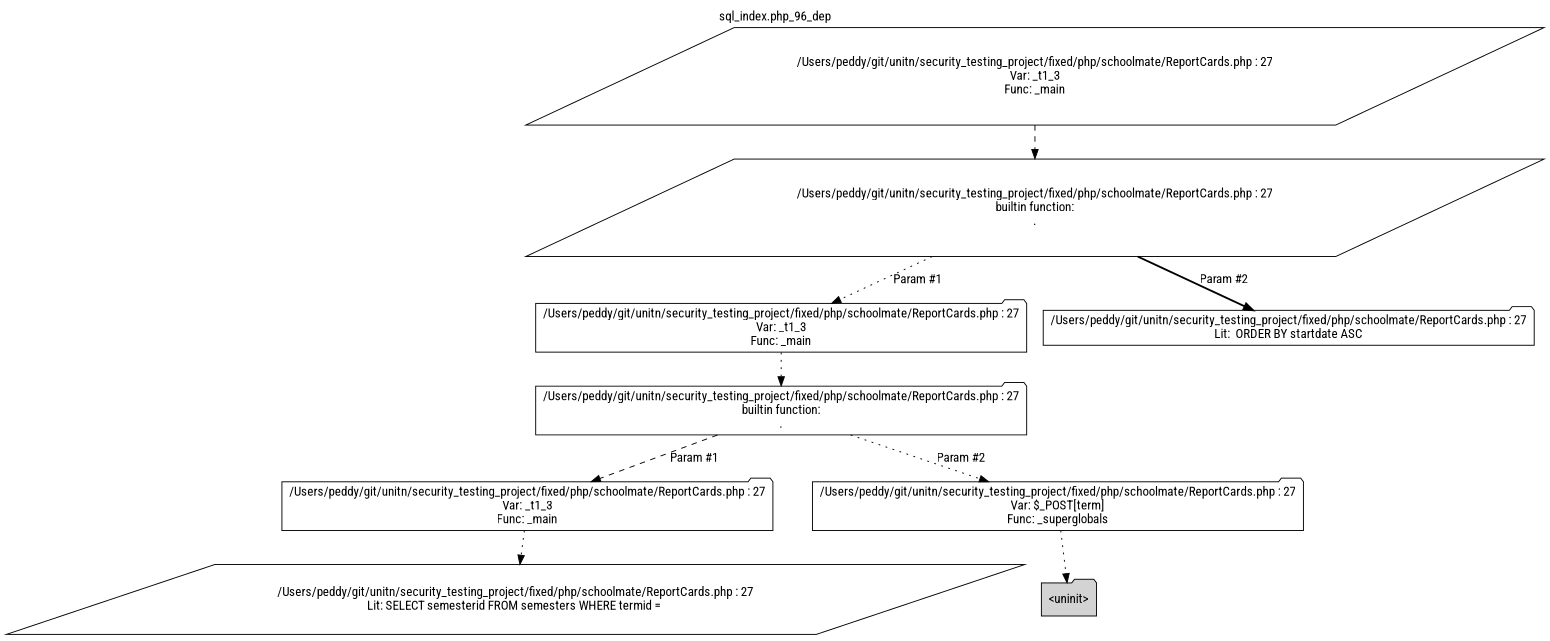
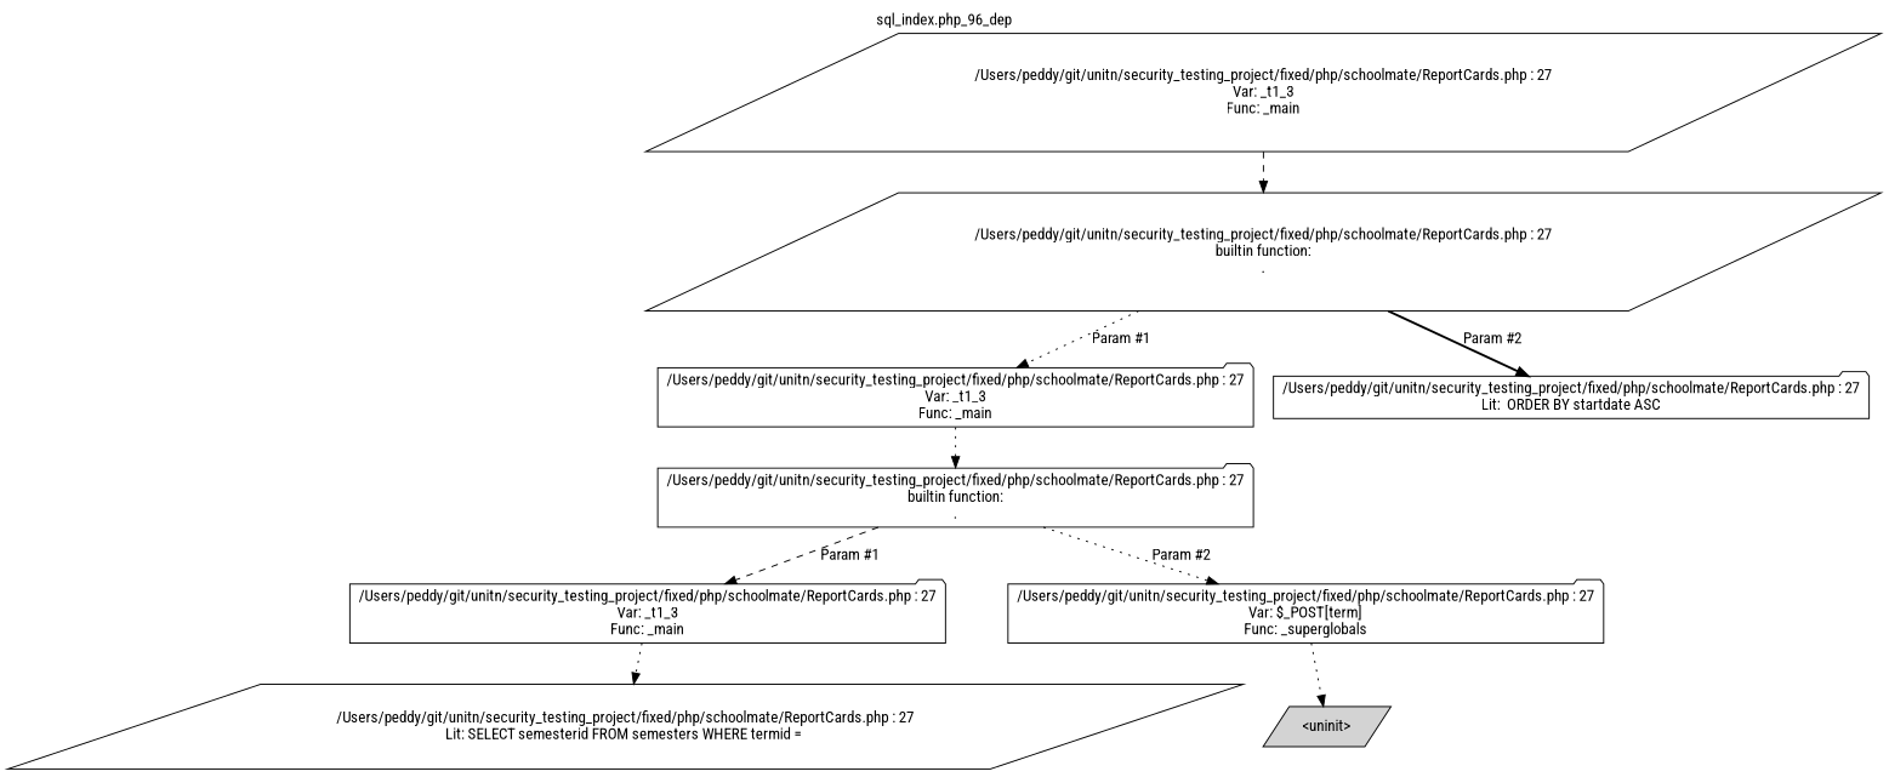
  digraph {
    label="sql_index.php_96_dep"
    labelloc=t
    fontname="Roboto Condensed"
    node [shape=folder fontname="Roboto Condensed"]
    edge [style=dotted fontname="Roboto Condensed"]
    n1 [label="/Users/peddy/git/unitn/security_testing_project/fixed/php/schoolmate/ReportCards.php : 27\nVar: _t1_3\nFunc: _main\n" shape=parallelogram]
    n2 [label="/Users/peddy/git/unitn/security_testing_project/fixed/php/schoolmate/ReportCards.php : 27\nbuiltin function:\n.\n" shape=parallelogram]
    n3 [label="/Users/peddy/git/unitn/security_testing_project/fixed/php/schoolmate/ReportCards.php : 27\nVar: _t1_3\nFunc: _main\n"]
    n4 [label="/Users/peddy/git/unitn/security_testing_project/fixed/php/schoolmate/ReportCards.php : 27\nLit:  ORDER BY startdate ASC\n"]
    n5 [label="/Users/peddy/git/unitn/security_testing_project/fixed/php/schoolmate/ReportCards.php : 27\nbuiltin function:\n.\n"]
    n6 [label="/Users/peddy/git/unitn/security_testing_project/fixed/php/schoolmate/ReportCards.php : 27\nVar: _t1_3\nFunc: _main\n"]
    n7 [label="/Users/peddy/git/unitn/security_testing_project/fixed/php/schoolmate/ReportCards.php : 27\nVar: $_POST[term]\nFunc: _superglobals\n"]
    n8 [label="/Users/peddy/git/unitn/security_testing_project/fixed/php/schoolmate/ReportCards.php : 27\nLit: SELECT semesterid FROM semesters WHERE termid = \n" shape=parallelogram]
-   n9 [label="<uninit>" style=filled]
+   n9 [label="<uninit>" shape=parallelogram style=filled]
    n1 -> n2 [style=dashed]
    n2 -> n3 [label="Param #1"]
    n2 -> n4 [label="Param #2" style=bold]
    n3 -> n5
    n5 -> n6 [label="Param #1" style=dashed]
    n5 -> n7 [label="Param #2"]
    n6 -> n8
    n7 -> n9
  }
